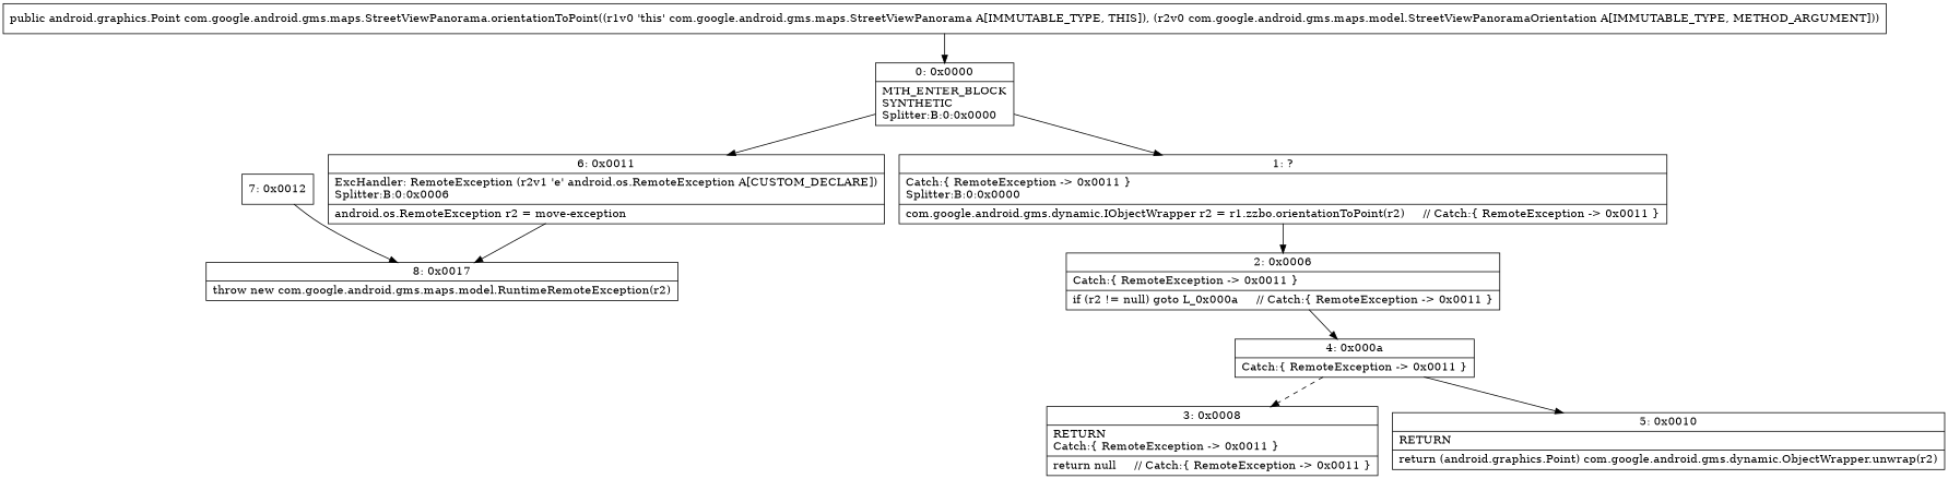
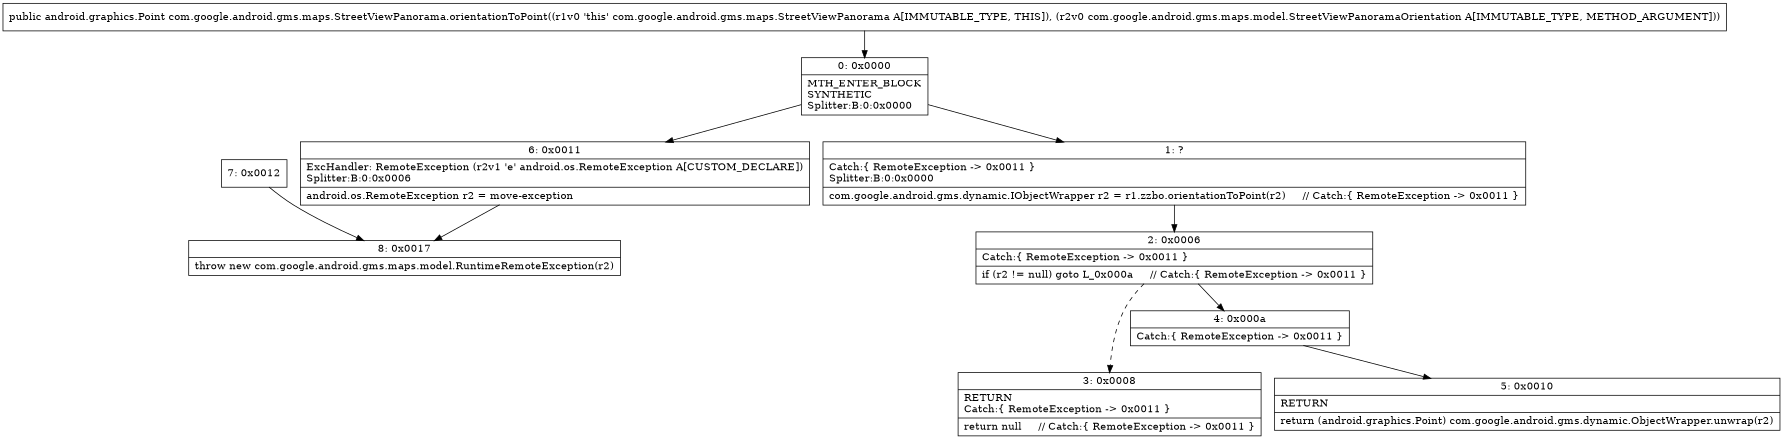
  digraph {
    node [shape=record]
    n1 [label="{0\:\ 0x0000|MTH_ENTER_BLOCK\lSYNTHETIC\lSplitter:B:0:0x0000\l}"]
    n2 [label="{1\:\ ?|Catch:\{ RemoteException \-\> 0x0011 \}\lSplitter:B:0:0x0000\l|com.google.android.gms.dynamic.IObjectWrapper r2 = r1.zzbo.orientationToPoint(r2)     \/\/ Catch:\{ RemoteException \-\> 0x0011 \}\l}"]
    n3 [label="{6\:\ 0x0011|ExcHandler: RemoteException (r2v1 'e' android.os.RemoteException A[CUSTOM_DECLARE])\lSplitter:B:0:0x0006\l|android.os.RemoteException r2 = move\-exception\l}"]
    n4 [label="{2\:\ 0x0006|Catch:\{ RemoteException \-\> 0x0011 \}\l|if (r2 != null) goto L_0x000a     \/\/ Catch:\{ RemoteException \-\> 0x0011 \}\l}"]
    n5 [label="{8\:\ 0x0017|throw new com.google.android.gms.maps.model.RuntimeRemoteException(r2)\l}"]
    n6 [label="{3\:\ 0x0008|RETURN\lCatch:\{ RemoteException \-\> 0x0011 \}\l|return null     \/\/ Catch:\{ RemoteException \-\> 0x0011 \}\l}"]
    n7 [label="{4\:\ 0x000a|Catch:\{ RemoteException \-\> 0x0011 \}\l}"]
    n8 [label="{5\:\ 0x0010|RETURN\l|return (android.graphics.Point) com.google.android.gms.dynamic.ObjectWrapper.unwrap(r2)\l}"]
    n9 [label="{7\:\ 0x0012}"]
    n10 [label="{public android.graphics.Point com.google.android.gms.maps.StreetViewPanorama.orientationToPoint((r1v0 'this' com.google.android.gms.maps.StreetViewPanorama A[IMMUTABLE_TYPE, THIS]), (r2v0 com.google.android.gms.maps.model.StreetViewPanoramaOrientation A[IMMUTABLE_TYPE, METHOD_ARGUMENT])) }"]
    n1 -> n2
    n1 -> n3
    n2 -> n4
    n3 -> n5
-   n7 -> n6 [style=dashed]
+   n4 -> n6 [style=dashed]
    n4 -> n7
    n7 -> n8
    n9 -> n5
    n10 -> n1
  }
